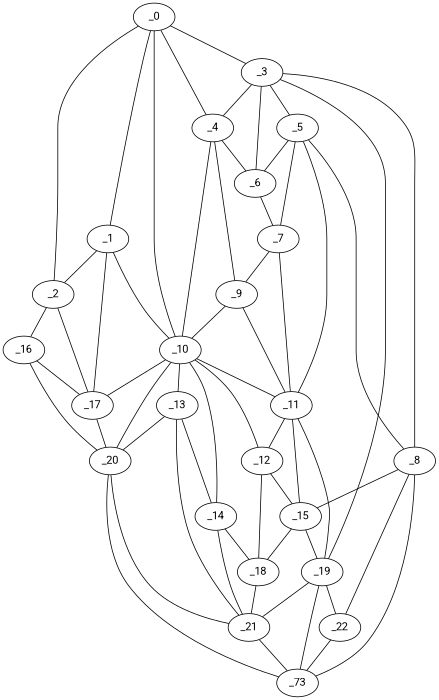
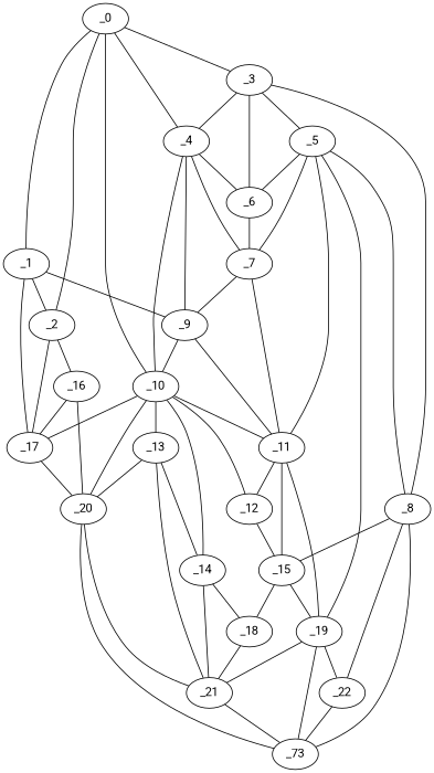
  graph {
    fontname=Roboto
    node [fontname=Roboto x=93 y=8]
    edge [fontname=Roboto valence=2]
    _0 [x=38 y=58]
    _1 [x=41 y=29]
    _2 [x=42]
    _3 [x=46 y=80]
    _4 [x=48 y=71]
    _10 [x=74 y=61]
    _17 [x=89 y=28]
    _16 [x=89]
    _5 [x=57 y=81]
    _6 [x=58 y=76]
    _8 [x=64 y=125]
    _7 [x=62 y=74]
    _9 [x=66 y=71]
    _11 [x=74 y=75]
    _12 [x=84 y=73]
    _13 [x=86 y=60]
    _14 [x=88 y=68]
    _20 [y=48]
    _19 [x=92 y=92]
    _22 [y=110]
    n21 [label=_73 x=94 y=118]
    _15 [x=88 y=78]
    _18 [x=91 y=70]
    _21 [y=56]
    _0 -- _1 [valence=1]
    _0 -- _2 [valence=1]
    _0 -- _3 [valence=1]
    _0 -- _4
    _0 -- _10 [valence=1]
    _1 -- _2
-   _1 -- _10 [valence=1]
+   _1 -- _9 [valence=1]
    _1 -- _17
    _2 -- _17
    _2 -- _16 [valence=1]
    _3 -- _4
    _3 -- _5
    _3 -- _6
    _3 -- _8 [valence=1]
    _4 -- _10
    _4 -- _6 [valence=1]
+   _4 -- _7 [valence=1]
    _4 -- _9
    _10 -- _17
    _10 -- _11
    _10 -- _12
    _10 -- _13 [valence=1]
    _10 -- _14
    _10 -- _20
    _17 -- _20 [valence=1]
    _16 -- _17
    _16 -- _20 [valence=1]
    _5 -- _6 [valence=1]
    _5 -- _8
    _5 -- _7 [valence=1]
    _5 -- _11
-   _3 -- _19
+   _5 -- _19
    _6 -- _7
    _8 -- _22 [valence=1]
    _8 -- n21 [valence=1]
    _8 -- _15
    _7 -- _9
    _7 -- _11 [valence=1]
    _9 -- _10 [valence=1]
    _9 -- _11 [valence=1]
    _11 -- _12 [valence=1]
    _11 -- _19 [valence=1]
    _11 -- _15 [valence=1]
    _12 -- _15
-   _12 -- _18 [valence=1]
    _13 -- _14 [valence=1]
    _13 -- _20
    _13 -- _21
    _14 -- _18 [valence=1]
    _14 -- _21
    _20 -- n21 [valence=1]
    _20 -- _21 [valence=1]
    _19 -- _22
    _19 -- n21
    _19 -- _21 [valence=1]
    _22 -- n21
    _15 -- _19
    _15 -- _18 [valence=1]
    _18 -- _21
    _21 -- n21
  }
